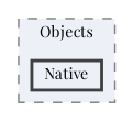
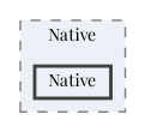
  digraph {
    compound=true
    fontname="Playfair Display"
    n1 [color=grey25 fillcolor="#edf0f7" fontname="Playfair Display" fontsize=10 height=0.2 label=Native shape=box style="filled,bold" width=0.4]
    subgraph cluster_1 {
      bgcolor="#edf0f7"
      fontsize=10
-     label=Objects
+     label=Native
      pencolor=grey50
      style="filled,dashed"
      n1
    }
  }
